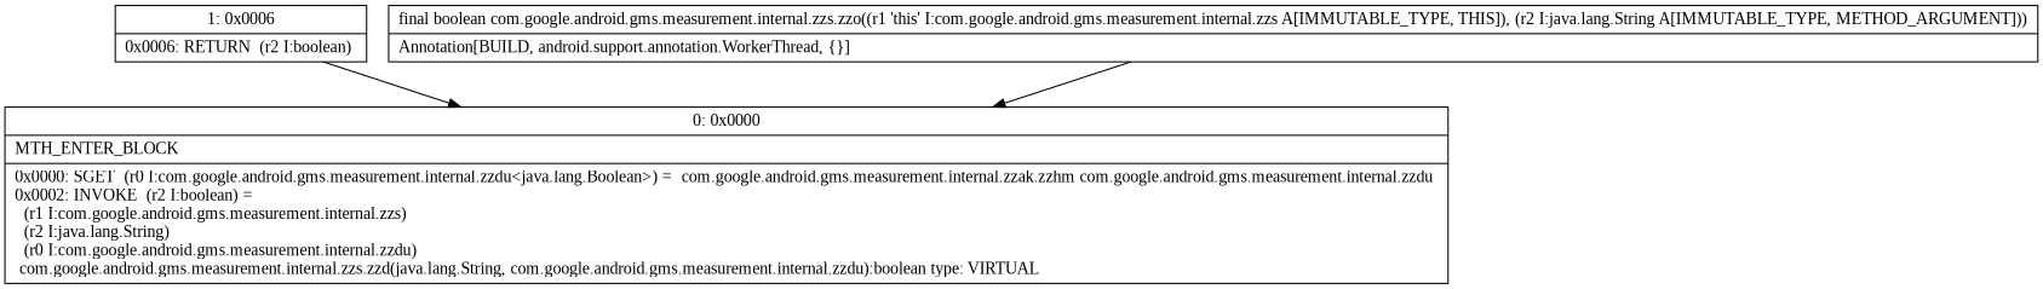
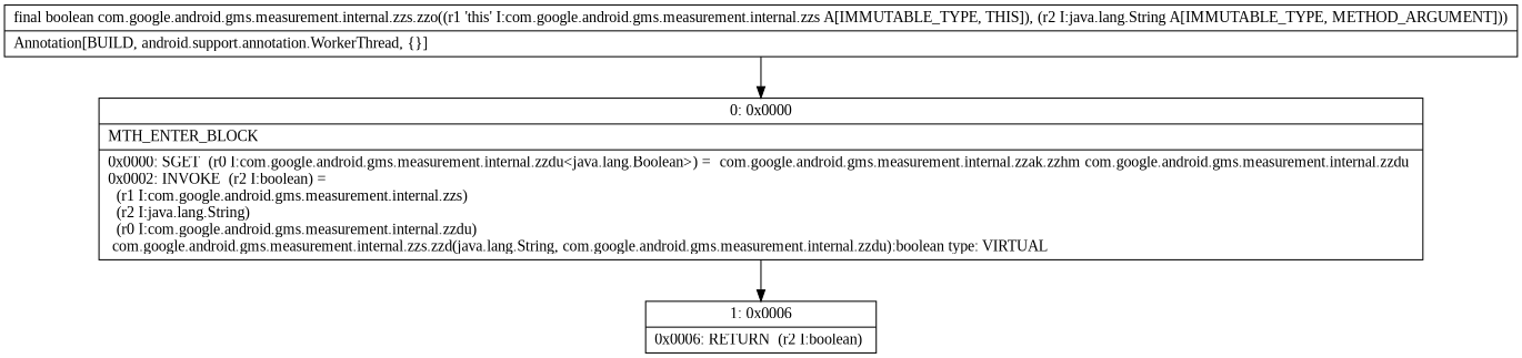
  digraph {
    fontname="Liberation Serif"
    node [shape=record fontname="Liberation Serif"]
    edge [fontname="Liberation Serif"]
    n1 [label="{0\:\ 0x0000|MTH_ENTER_BLOCK\l|0x0000: SGET  (r0 I:com.google.android.gms.measurement.internal.zzdu\<java.lang.Boolean\>) =  com.google.android.gms.measurement.internal.zzak.zzhm com.google.android.gms.measurement.internal.zzdu \l0x0002: INVOKE  (r2 I:boolean) = \l  (r1 I:com.google.android.gms.measurement.internal.zzs)\l  (r2 I:java.lang.String)\l  (r0 I:com.google.android.gms.measurement.internal.zzdu)\l com.google.android.gms.measurement.internal.zzs.zzd(java.lang.String, com.google.android.gms.measurement.internal.zzdu):boolean type: VIRTUAL \l}"]
    n2 [label="{1\:\ 0x0006|0x0006: RETURN  (r2 I:boolean) \l}"]
    n3 [label="{final boolean com.google.android.gms.measurement.internal.zzs.zzo((r1 'this' I:com.google.android.gms.measurement.internal.zzs A[IMMUTABLE_TYPE, THIS]), (r2 I:java.lang.String A[IMMUTABLE_TYPE, METHOD_ARGUMENT]))  | Annotation[BUILD, android.support.annotation.WorkerThread, \{\}]\l}"]
-   n2 -> n1
+   n1 -> n2
    n3 -> n1
  }
